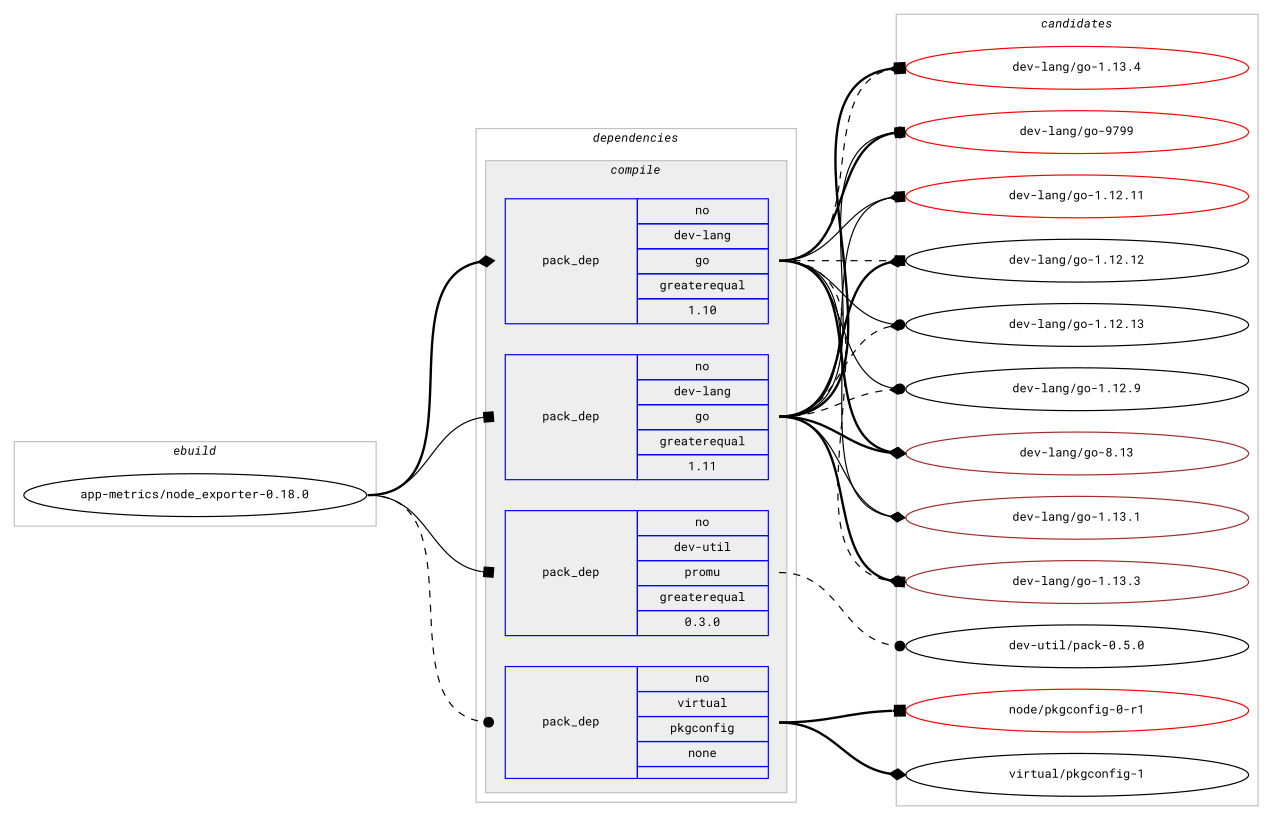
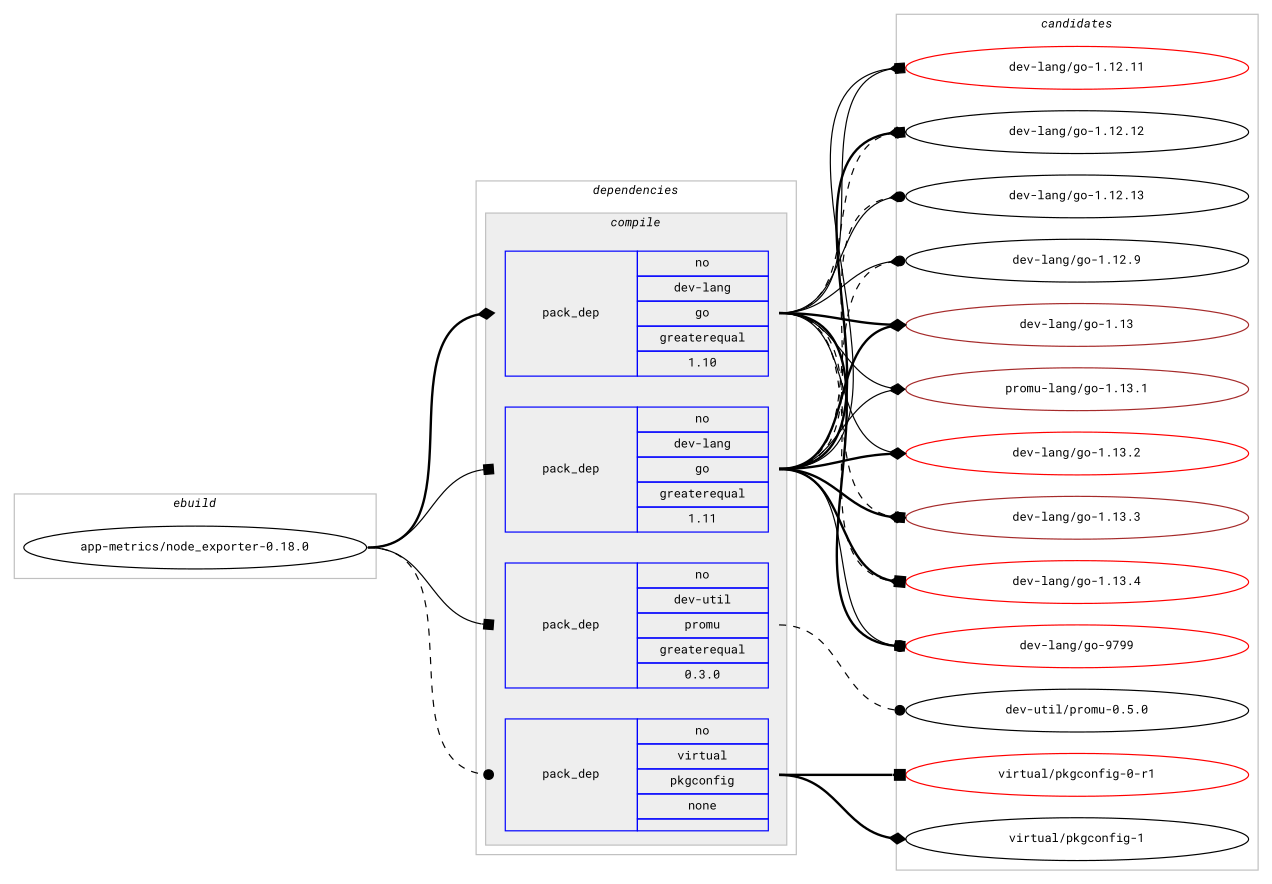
  digraph {
    compound=true
    concentrate=true
    fontname="Roboto Mono"
    fontsize=10
    newrank=true
    rankdir=LR
    ranksep=1.5
    node [color=black fontname="Roboto Mono" fontsize=10]
    edge [arrowhead=diamond fontname="Roboto Mono" headport=w style=bold tailport=e weight=100]
    n1 [label="app-metrics/node_exporter-0.18.0" width=4]
    n2 [color=blue label=<<TABLE BORDER="0" CELLBORDER="1" CELLSPACING="0" CELLPADDING="4" WIDTH="220"><TR><TD ROWSPAN="6" CELLPADDING="30">pack_dep</TD></TR><TR><TD WIDTH="110">no</TD></TR><TR><TD>dev-lang</TD></TR><TR><TD>go</TD></TR><TR><TD>greaterequal</TD></TR><TR><TD>1.10</TD></TR></TABLE>> shape=none]
    n3 [color=blue label=<<TABLE BORDER="0" CELLBORDER="1" CELLSPACING="0" CELLPADDING="4" WIDTH="220"><TR><TD ROWSPAN="6" CELLPADDING="30">pack_dep</TD></TR><TR><TD WIDTH="110">no</TD></TR><TR><TD>dev-lang</TD></TR><TR><TD>go</TD></TR><TR><TD>greaterequal</TD></TR><TR><TD>1.11</TD></TR></TABLE>> shape=none]
    n4 [color=blue label=<<TABLE BORDER="0" CELLBORDER="1" CELLSPACING="0" CELLPADDING="4" WIDTH="220"><TR><TD ROWSPAN="6" CELLPADDING="30">pack_dep</TD></TR><TR><TD WIDTH="110">no</TD></TR><TR><TD>dev-util</TD></TR><TR><TD>promu</TD></TR><TR><TD>greaterequal</TD></TR><TR><TD>0.3.0</TD></TR></TABLE>> shape=none]
    n5 [color=blue label=<<TABLE BORDER="0" CELLBORDER="1" CELLSPACING="0" CELLPADDING="4" WIDTH="220"><TR><TD ROWSPAN="6" CELLPADDING="30">pack_dep</TD></TR><TR><TD WIDTH="110">no</TD></TR><TR><TD>virtual</TD></TR><TR><TD>pkgconfig</TD></TR><TR><TD>none</TD></TR><TR><TD></TD></TR></TABLE>> shape=none]
    n6 [color=red label="dev-lang/go-1.12.11" width=4]
    n7 [label="dev-lang/go-1.12.12" width=4]
    n8 [label="dev-lang/go-1.12.13" width=4]
    n9 [label="dev-lang/go-1.12.9" width=4]
-   n10 [color=brown label="dev-lang/go-8.13" width=4]
-   n11 [color=brown label="dev-lang/go-1.13.1" width=4]
+   n10 [color=brown label="dev-lang/go-1.13" width=4]
+   n11 [color=brown label="promu-lang/go-1.13.1" width=4]
+   n12 [color=red label="dev-lang/go-1.13.2" width=4]
    n13 [color=brown label="dev-lang/go-1.13.3" width=4]
    n14 [color=red label="dev-lang/go-1.13.4" width=4]
    n15 [color=red label="dev-lang/go-9799" width=4]
-   n16 [label="dev-util/pack-0.5.0" width=4]
-   n17 [color=red label="node/pkgconfig-0-r1" width=4]
+   n16 [label="dev-util/promu-0.5.0" width=4]
+   n17 [color=red label="virtual/pkgconfig-0-r1" width=4]
    n18 [label="virtual/pkgconfig-1" width=4]
    subgraph cluster_1 {
      color=gray
      label=<<i>ebuild</i>>
      rank=same
      n1
    }
    subgraph cluster_2 {
      color=gray
      label=<<i>dependencies</i>>
      subgraph cluster_3 {
        color=gray
        fillcolor="#eeeeee"
        label=<<i>compile</i>>
        style=filled
        subgraph sub_4 {
          color=gray
          fillcolor="#eeeeee"
          label=<<i>compile</i>>
          style=filled
          n2
        }
        subgraph sub_5 {
          color=gray
          fillcolor="#eeeeee"
          label=<<i>compile</i>>
          style=filled
          n3
        }
        subgraph sub_6 {
          color=gray
          fillcolor="#eeeeee"
          label=<<i>compile</i>>
          style=filled
          n4
        }
        subgraph sub_7 {
          color=gray
          fillcolor="#eeeeee"
          label=<<i>compile</i>>
          style=filled
          n5
        }
      }
      subgraph cluster_8 {
        color=gray
        fillcolor="#eeeeee"
        label=<<i>compile and run</i>>
        style=filled
      }
      subgraph cluster_9 {
        color=gray
        fillcolor="#eeeeee"
        label=<<i>run</i>>
        style=filled
      }
    }
    subgraph cluster_10 {
      color=gray
      label=<<i>candidates</i>>
      rank=same
      subgraph sub_11 {
        color=black
        label=<<i>candidates</i>>
        nodesep=1
        rank=same
        n6
        n7
        n8
        n9
        n10
        n11
+       n12
        n13
        n14
        n15
      }
      subgraph sub_12 {
        color=black
        label=<<i>candidates</i>>
        nodesep=1
        rank=same
        n6
        n7
        n8
        n9
        n10
        n11
+       n12
        n13
        n14
        n15
      }
      subgraph sub_13 {
        color=black
        label=<<i>candidates</i>>
        nodesep=1
        rank=same
        n16
      }
      subgraph sub_14 {
        color=black
        label=<<i>candidates</i>>
        nodesep=1
        rank=same
        n17
        n18
      }
    }
    n1 -> n2 [weight=20]
    n1 -> n3 [arrowhead=box style=solid weight=20]
    n1 -> n4 [arrowhead=box style=solid weight=20]
    n1 -> n5 [arrowhead=dot style=dashed weight=20]
    n2 -> n6 [arrowhead=box style=solid]
    n2 -> n7 [arrowhead=box style=dashed]
    n2 -> n8 [arrowhead=dot style=solid]
    n2 -> n9 [arrowhead=dot style=solid]
    n2 -> n10
    n2 -> n11 [style=solid]
+   n2 -> n12 [style=solid]
    n2 -> n13 [arrowhead=box style=dashed]
    n2 -> n14 [style=dashed]
    n2 -> n15 [arrowhead=dot]
    n3 -> n6 [style=solid]
    n3 -> n7
    n3 -> n8 [style=dashed]
    n3 -> n9 [style=dashed]
    n3 -> n10
    n3 -> n11 [style=solid]
+   n3 -> n12
    n3 -> n13
    n3 -> n14 [arrowhead=box]
    n3 -> n15 [arrowhead=box style=solid]
    n4 -> n16 [arrowhead=dot style=dashed]
    n5 -> n17 [arrowhead=box]
    n5 -> n18
  }
